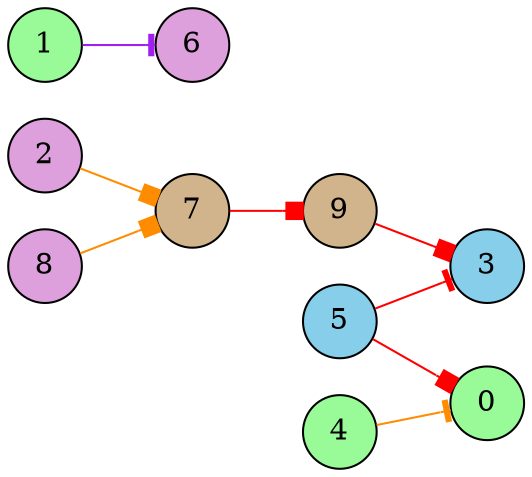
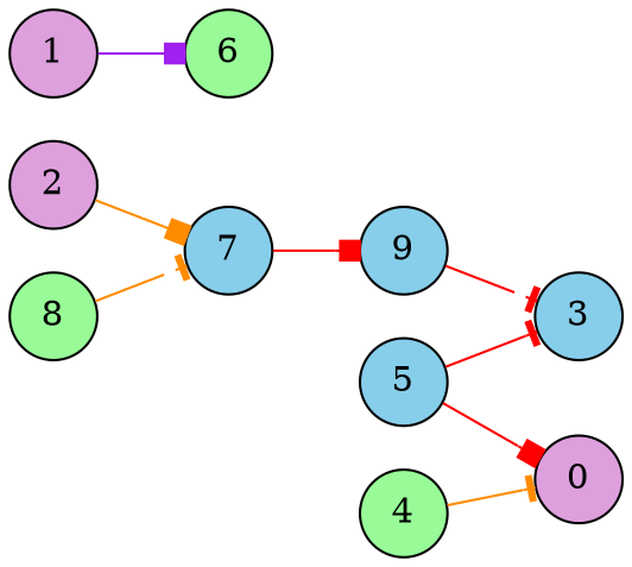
  digraph {
    rankdir=LR
    node [fillcolor=palegreen shape=circle style=filled]
    edge [arrowhead=box color=red]
    3 [fillcolor=skyblue]
-   6 [fillcolor=plum]
-   1
-   9 [fillcolor=tan]
+   6
+   1 [fillcolor=plum]
+   9 [fillcolor=skyblue]
    2 [fillcolor=plum]
-   7 [fillcolor=tan]
+   7 [fillcolor=skyblue]
    4
-   0
+   0 [fillcolor=plum]
    5 [fillcolor=skyblue]
-   8 [fillcolor=plum]
-   1 -> 6 [arrowhead=tee color=purple]
-   9 -> 3
+   8
+   1 -> 6 [color=purple]
+   9 -> 3 [arrowhead=tee]
    2 -> 7 [color=darkorange]
    7 -> 9
    4 -> 0 [arrowhead=tee color=darkorange]
    5 -> 3 [arrowhead=tee]
    5 -> 0
-   8 -> 7 [color=darkorange]
+   8 -> 7 [arrowhead=tee color=darkorange]
  }
